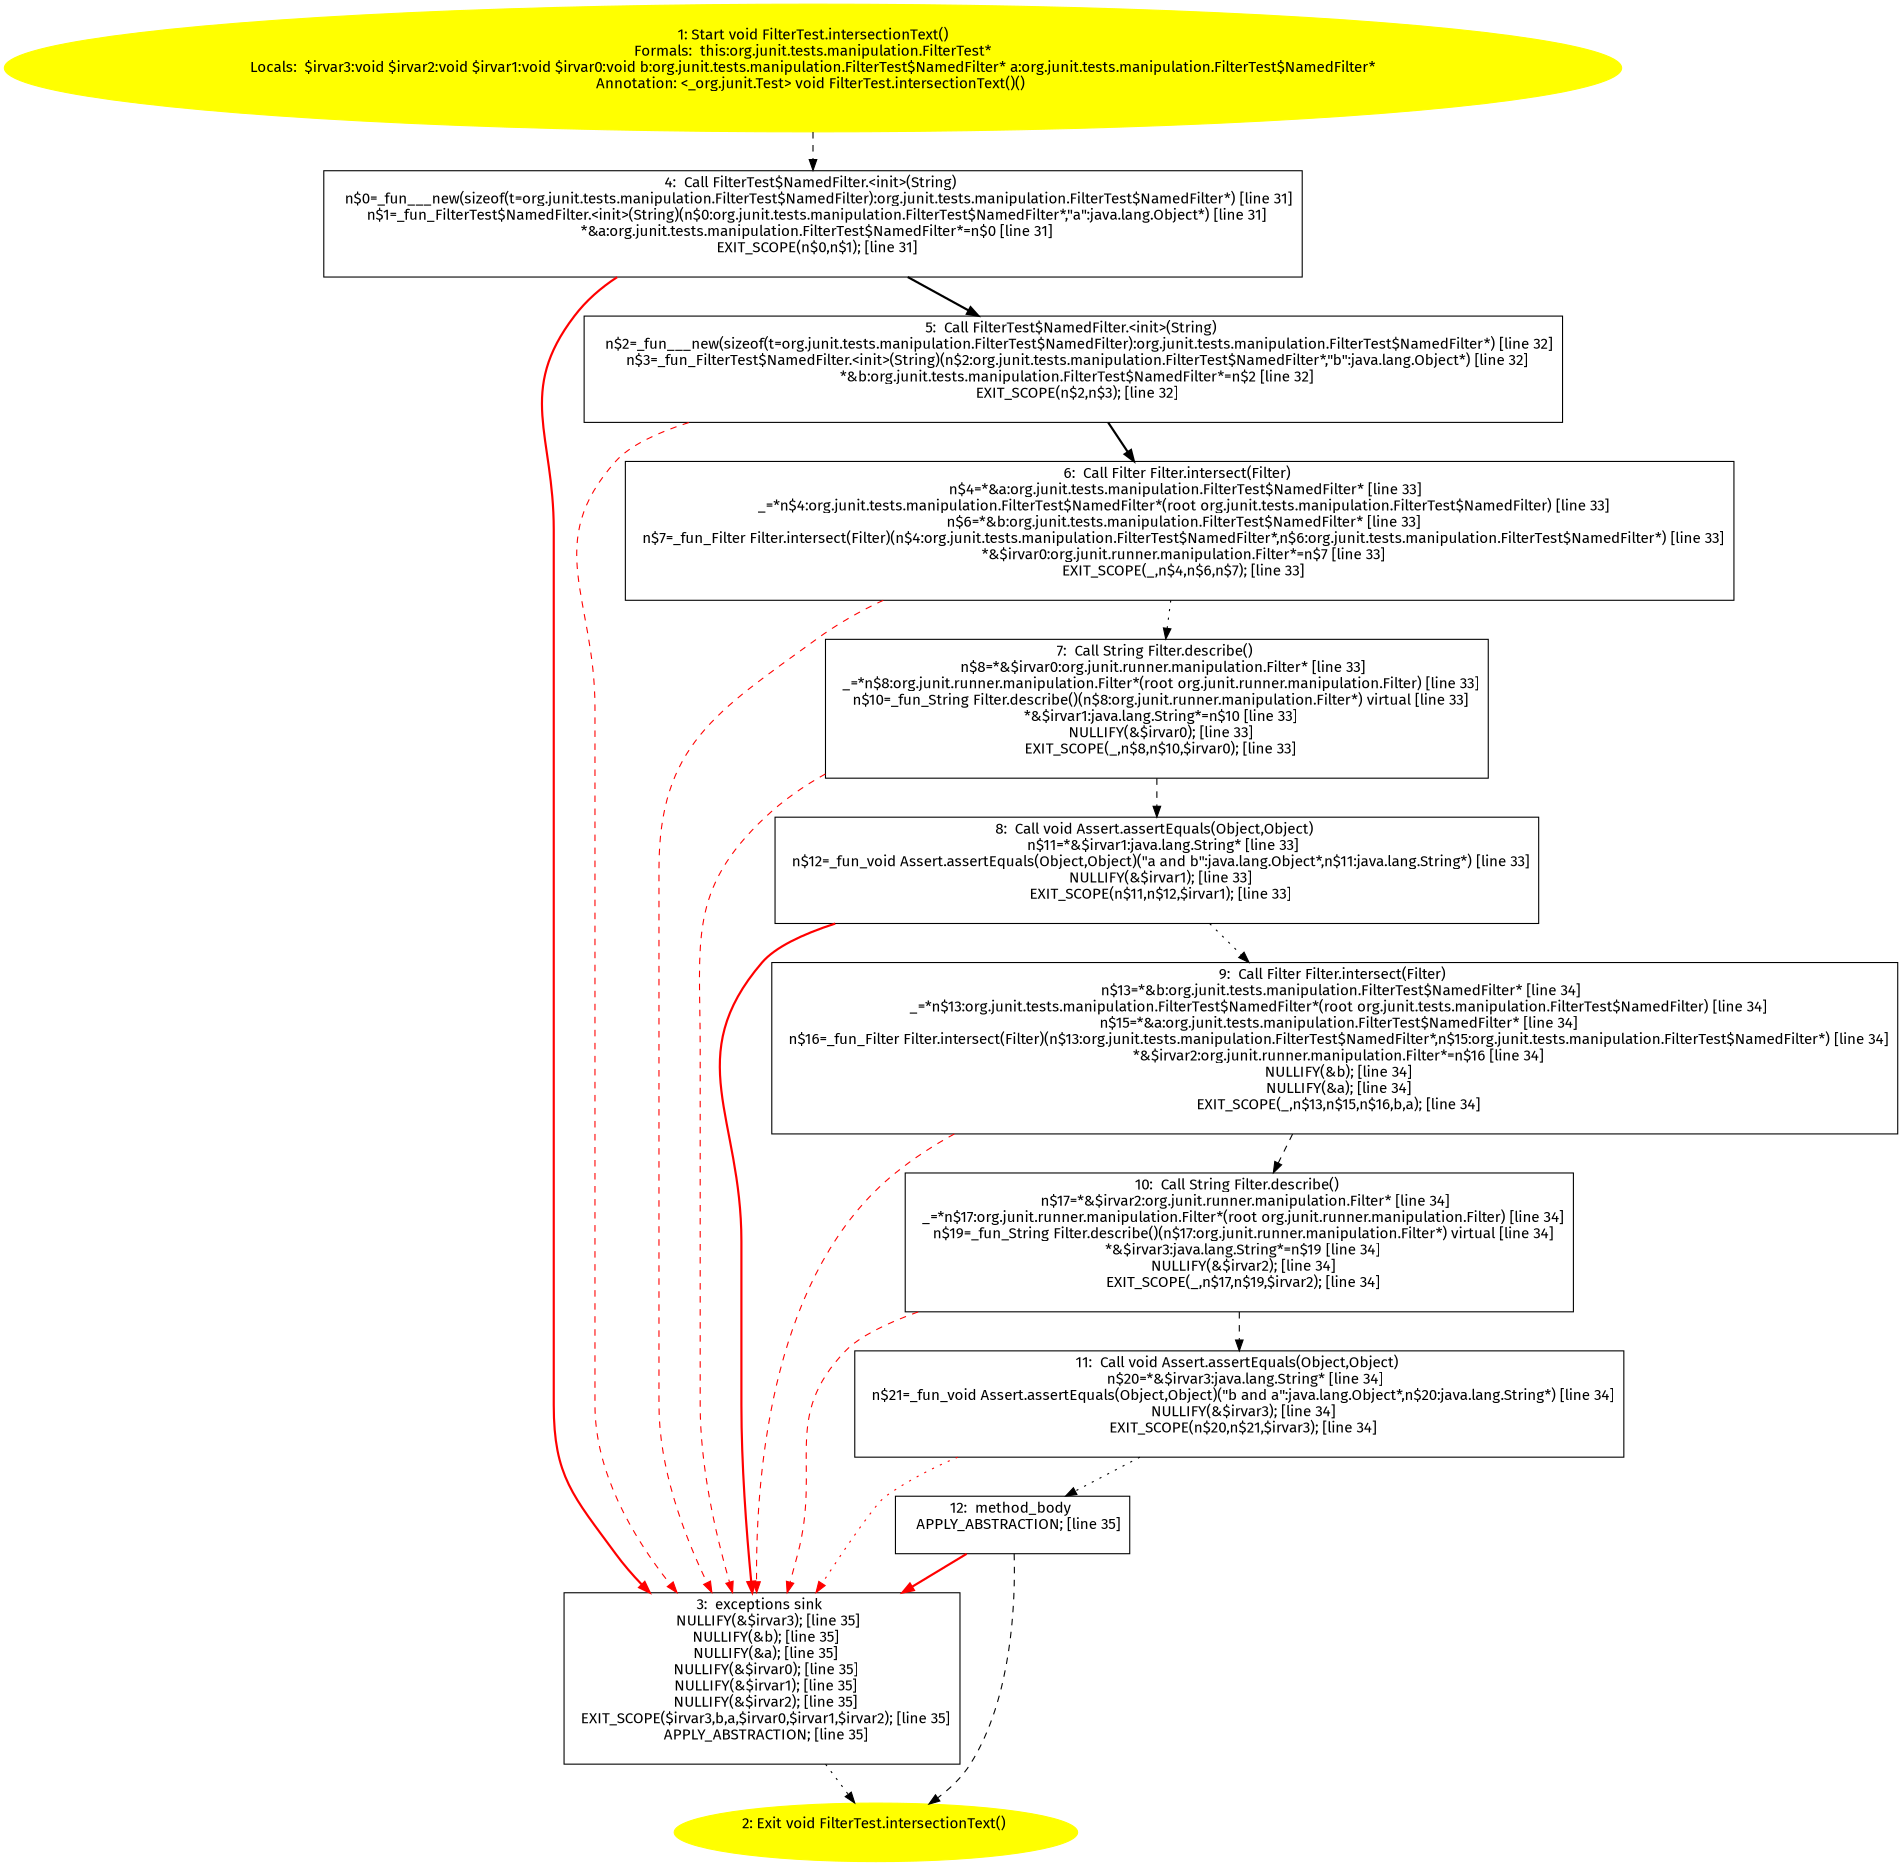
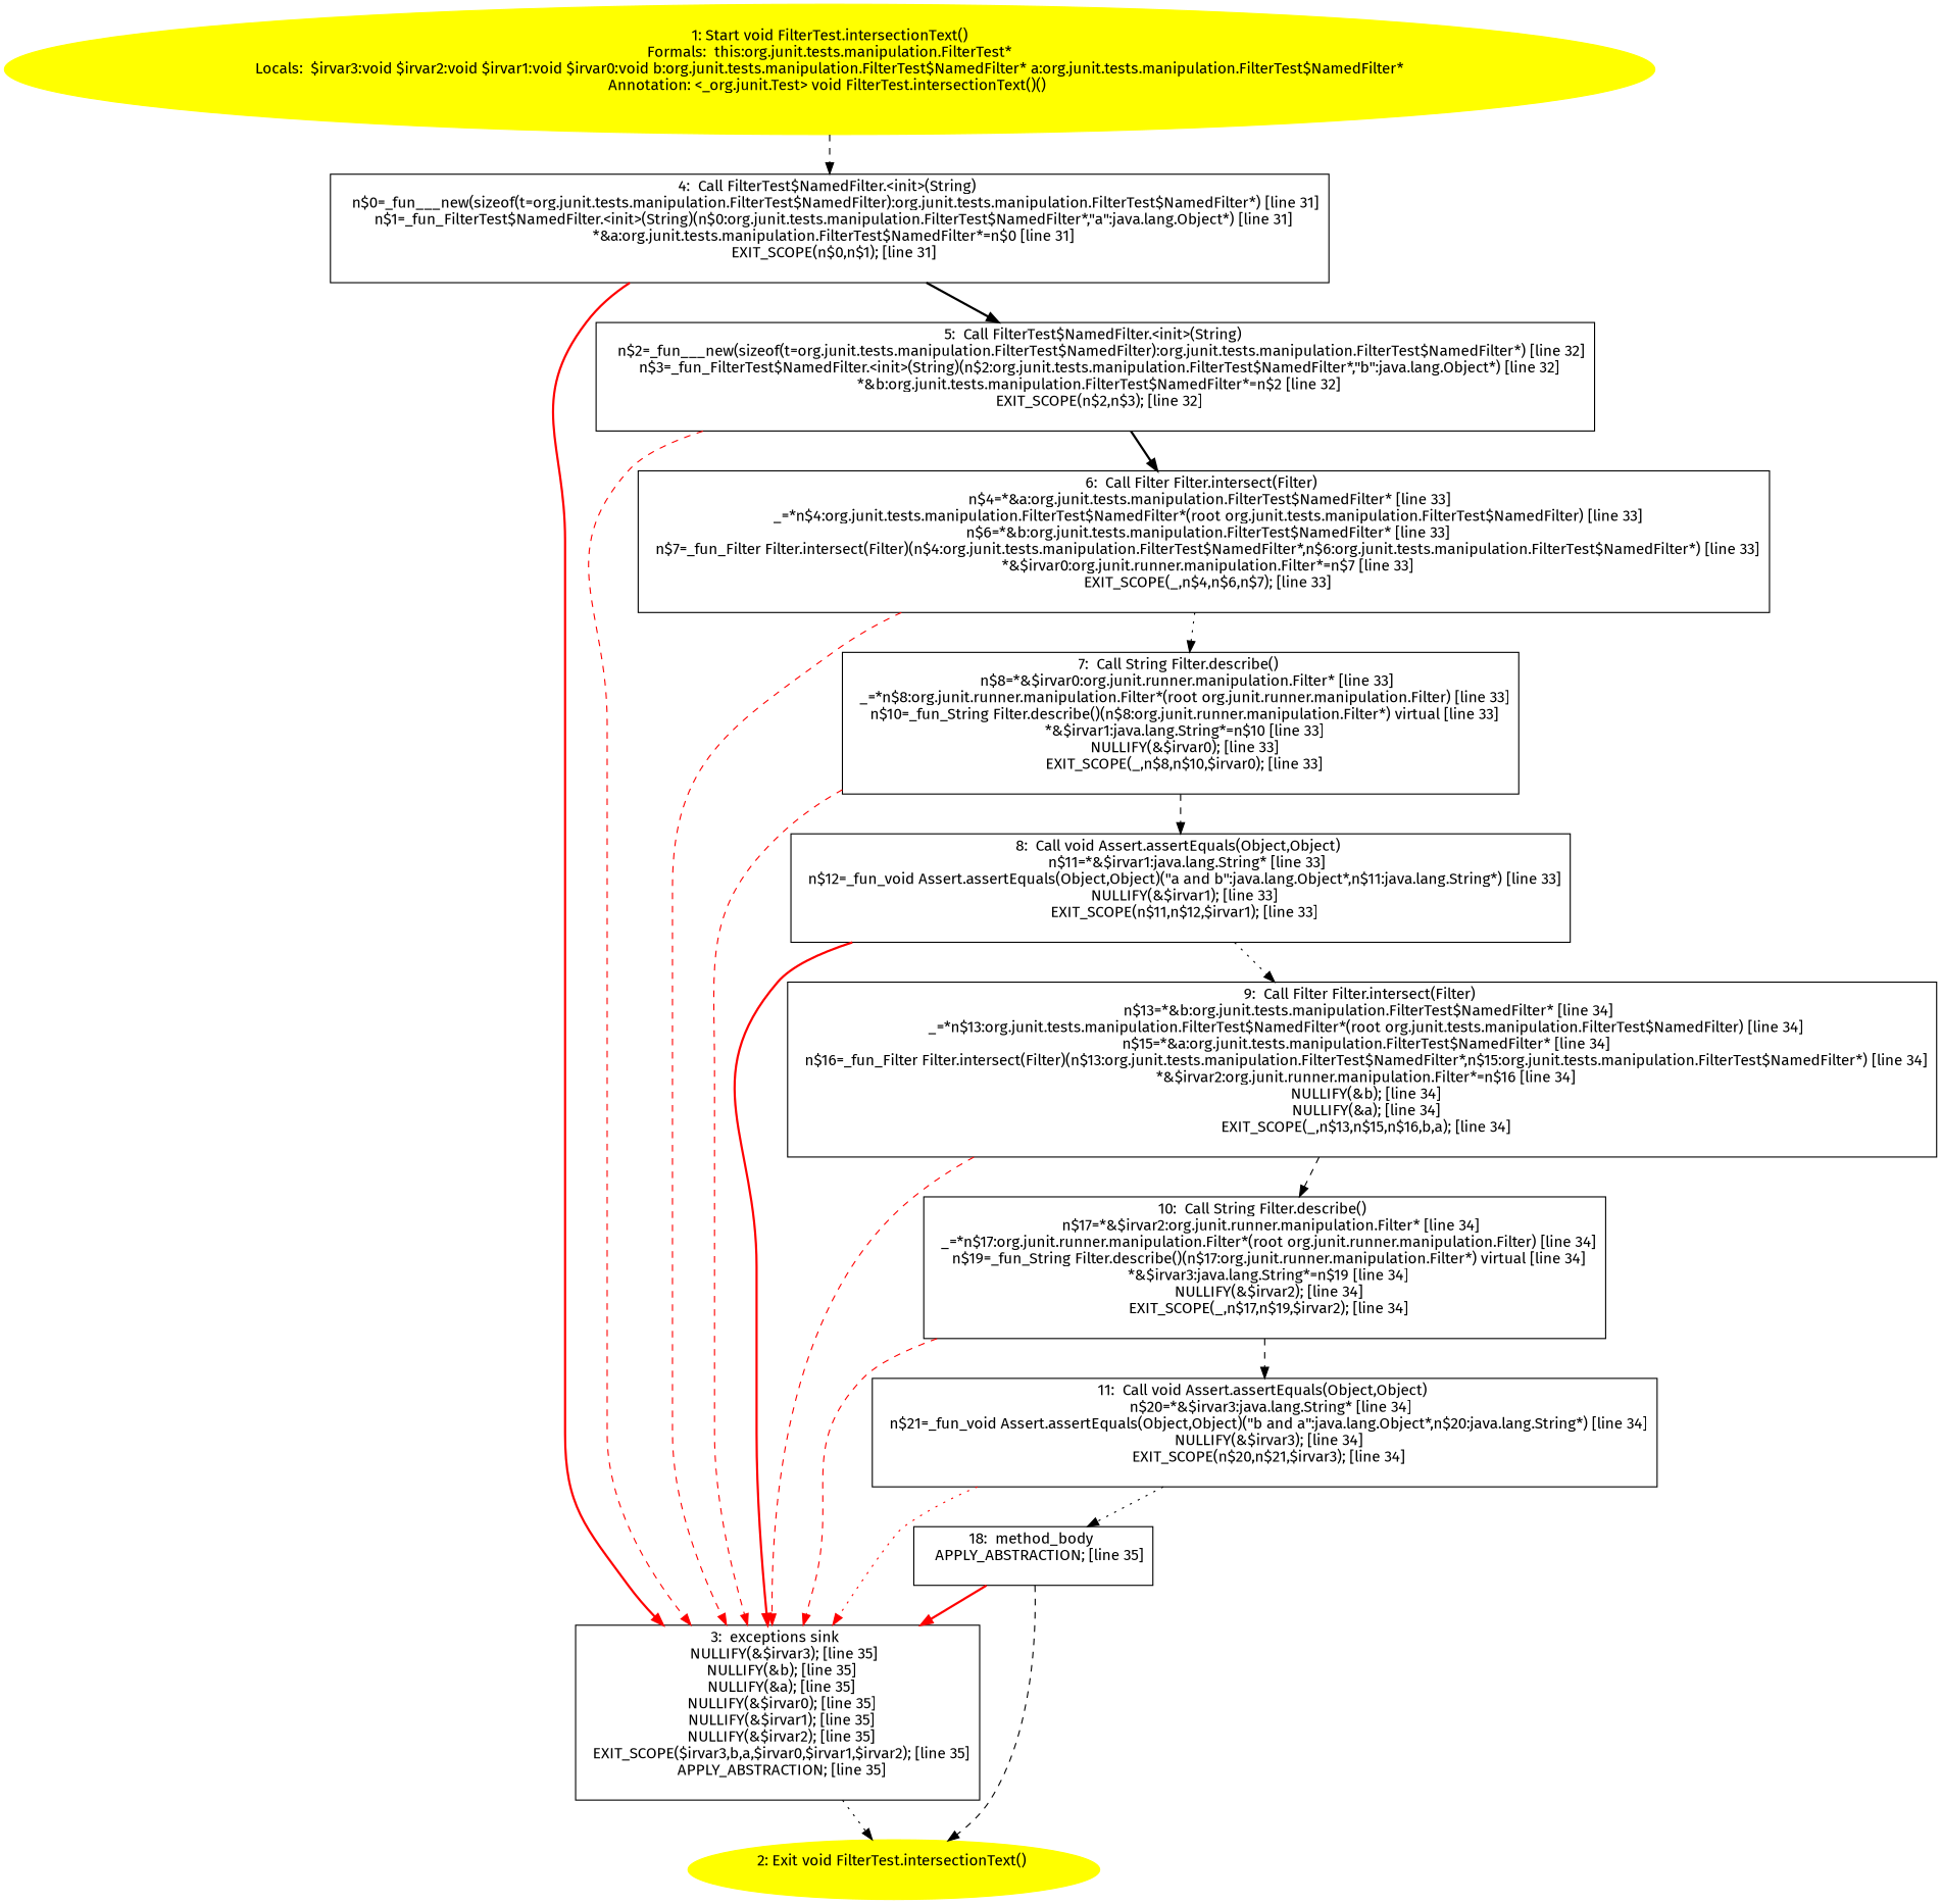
  digraph {
    fontname="Fira Sans"
    node [fontname="Fira Sans" shape=box]
    edge [style=dashed fontname="Fira Sans"]
    n1 [color=yellow label="1: Start void FilterTest.intersectionText()\nFormals:  this:org.junit.tests.manipulation.FilterTest*\nLocals:  $irvar3:void $irvar2:void $irvar1:void $irvar0:void b:org.junit.tests.manipulation.FilterTest$NamedFilter* a:org.junit.tests.manipulation.FilterTest$NamedFilter*\nAnnotation: <_org.junit.Test> void FilterTest.intersectionText()() \n  " style=filled shape=""]
    n2 [label="4:  Call FilterTest$NamedFilter.<init>(String) \n   n$0=_fun___new(sizeof(t=org.junit.tests.manipulation.FilterTest$NamedFilter):org.junit.tests.manipulation.FilterTest$NamedFilter*) [line 31]\n  n$1=_fun_FilterTest$NamedFilter.<init>(String)(n$0:org.junit.tests.manipulation.FilterTest$NamedFilter*,\"a\":java.lang.Object*) [line 31]\n  *&a:org.junit.tests.manipulation.FilterTest$NamedFilter*=n$0 [line 31]\n  EXIT_SCOPE(n$0,n$1); [line 31]\n "]
    n3 [label="3:  exceptions sink \n   NULLIFY(&$irvar3); [line 35]\n  NULLIFY(&b); [line 35]\n  NULLIFY(&a); [line 35]\n  NULLIFY(&$irvar0); [line 35]\n  NULLIFY(&$irvar1); [line 35]\n  NULLIFY(&$irvar2); [line 35]\n  EXIT_SCOPE($irvar3,b,a,$irvar0,$irvar1,$irvar2); [line 35]\n  APPLY_ABSTRACTION; [line 35]\n "]
    n4 [label="5:  Call FilterTest$NamedFilter.<init>(String) \n   n$2=_fun___new(sizeof(t=org.junit.tests.manipulation.FilterTest$NamedFilter):org.junit.tests.manipulation.FilterTest$NamedFilter*) [line 32]\n  n$3=_fun_FilterTest$NamedFilter.<init>(String)(n$2:org.junit.tests.manipulation.FilterTest$NamedFilter*,\"b\":java.lang.Object*) [line 32]\n  *&b:org.junit.tests.manipulation.FilterTest$NamedFilter*=n$2 [line 32]\n  EXIT_SCOPE(n$2,n$3); [line 32]\n "]
    n5 [color=yellow label="2: Exit void FilterTest.intersectionText() \n  " style=filled shape=""]
    n6 [label="6:  Call Filter Filter.intersect(Filter) \n   n$4=*&a:org.junit.tests.manipulation.FilterTest$NamedFilter* [line 33]\n  _=*n$4:org.junit.tests.manipulation.FilterTest$NamedFilter*(root org.junit.tests.manipulation.FilterTest$NamedFilter) [line 33]\n  n$6=*&b:org.junit.tests.manipulation.FilterTest$NamedFilter* [line 33]\n  n$7=_fun_Filter Filter.intersect(Filter)(n$4:org.junit.tests.manipulation.FilterTest$NamedFilter*,n$6:org.junit.tests.manipulation.FilterTest$NamedFilter*) [line 33]\n  *&$irvar0:org.junit.runner.manipulation.Filter*=n$7 [line 33]\n  EXIT_SCOPE(_,n$4,n$6,n$7); [line 33]\n "]
    n7 [label="7:  Call String Filter.describe() \n   n$8=*&$irvar0:org.junit.runner.manipulation.Filter* [line 33]\n  _=*n$8:org.junit.runner.manipulation.Filter*(root org.junit.runner.manipulation.Filter) [line 33]\n  n$10=_fun_String Filter.describe()(n$8:org.junit.runner.manipulation.Filter*) virtual [line 33]\n  *&$irvar1:java.lang.String*=n$10 [line 33]\n  NULLIFY(&$irvar0); [line 33]\n  EXIT_SCOPE(_,n$8,n$10,$irvar0); [line 33]\n "]
    n8 [label="8:  Call void Assert.assertEquals(Object,Object) \n   n$11=*&$irvar1:java.lang.String* [line 33]\n  n$12=_fun_void Assert.assertEquals(Object,Object)(\"a and b\":java.lang.Object*,n$11:java.lang.String*) [line 33]\n  NULLIFY(&$irvar1); [line 33]\n  EXIT_SCOPE(n$11,n$12,$irvar1); [line 33]\n "]
    n9 [label="9:  Call Filter Filter.intersect(Filter) \n   n$13=*&b:org.junit.tests.manipulation.FilterTest$NamedFilter* [line 34]\n  _=*n$13:org.junit.tests.manipulation.FilterTest$NamedFilter*(root org.junit.tests.manipulation.FilterTest$NamedFilter) [line 34]\n  n$15=*&a:org.junit.tests.manipulation.FilterTest$NamedFilter* [line 34]\n  n$16=_fun_Filter Filter.intersect(Filter)(n$13:org.junit.tests.manipulation.FilterTest$NamedFilter*,n$15:org.junit.tests.manipulation.FilterTest$NamedFilter*) [line 34]\n  *&$irvar2:org.junit.runner.manipulation.Filter*=n$16 [line 34]\n  NULLIFY(&b); [line 34]\n  NULLIFY(&a); [line 34]\n  EXIT_SCOPE(_,n$13,n$15,n$16,b,a); [line 34]\n "]
    n10 [label="10:  Call String Filter.describe() \n   n$17=*&$irvar2:org.junit.runner.manipulation.Filter* [line 34]\n  _=*n$17:org.junit.runner.manipulation.Filter*(root org.junit.runner.manipulation.Filter) [line 34]\n  n$19=_fun_String Filter.describe()(n$17:org.junit.runner.manipulation.Filter*) virtual [line 34]\n  *&$irvar3:java.lang.String*=n$19 [line 34]\n  NULLIFY(&$irvar2); [line 34]\n  EXIT_SCOPE(_,n$17,n$19,$irvar2); [line 34]\n "]
    n11 [label="11:  Call void Assert.assertEquals(Object,Object) \n   n$20=*&$irvar3:java.lang.String* [line 34]\n  n$21=_fun_void Assert.assertEquals(Object,Object)(\"b and a\":java.lang.Object*,n$20:java.lang.String*) [line 34]\n  NULLIFY(&$irvar3); [line 34]\n  EXIT_SCOPE(n$20,n$21,$irvar3); [line 34]\n "]
-   n12 [label="12:  method_body \n   APPLY_ABSTRACTION; [line 35]\n "]
+   n12 [label="18:  method_body \n   APPLY_ABSTRACTION; [line 35]\n "]
    n1 -> n2
    n2 -> n3 [color=red style=bold]
    n2 -> n4 [style=bold]
    n3 -> n5 [style=dotted]
    n4 -> n3 [color=red]
    n4 -> n6 [style=bold]
    n6 -> n3 [color=red]
    n6 -> n7 [style=dotted]
    n7 -> n3 [color=red]
    n7 -> n8
    n8 -> n3 [color=red style=bold]
    n8 -> n9 [style=dotted]
    n9 -> n3 [color=red]
    n9 -> n10
    n10 -> n3 [color=red]
    n10 -> n11
    n11 -> n3 [color=red style=dotted]
    n11 -> n12 [style=dotted]
    n12 -> n3 [color=red style=bold]
    n12 -> n5
  }
